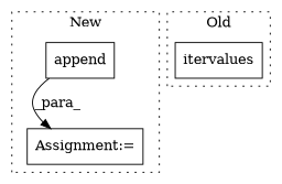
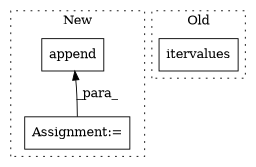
  digraph {
    node [a=32 shape=box]
    n1 [l="7,1" label=append s="6313,6329"]
    n2 [a=7 l=1 label="Assignment:=" s=6243]
    n3 [l=12 label=itervalues s=6385]
    subgraph cluster_1 {
      label=New
      style=dotted
      n1
      n2
    }
    subgraph cluster_2 {
      label=Old
      style=dotted
      n3
    }
-   n1 -> n2 [label=_para_]
+   n2 -> n1 [label=_para_]
  }
